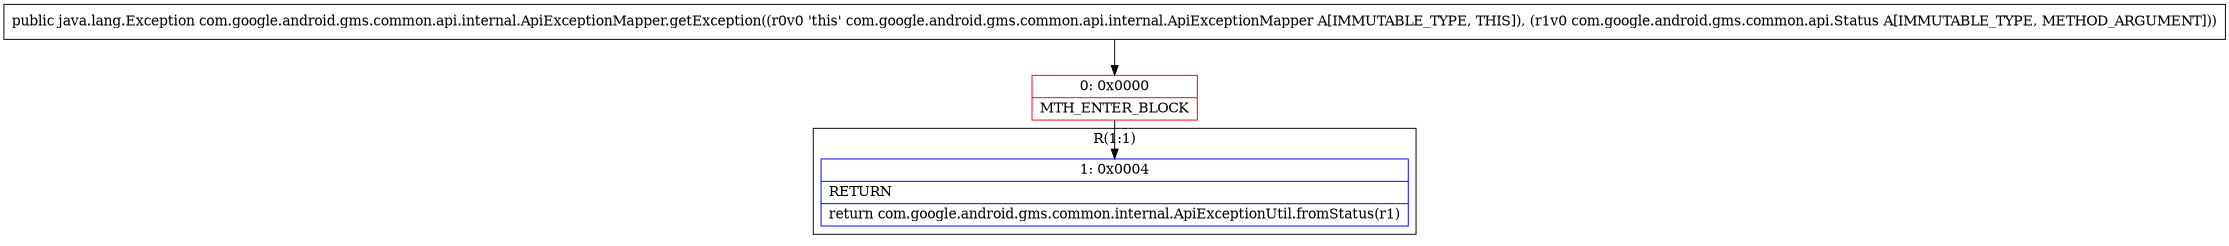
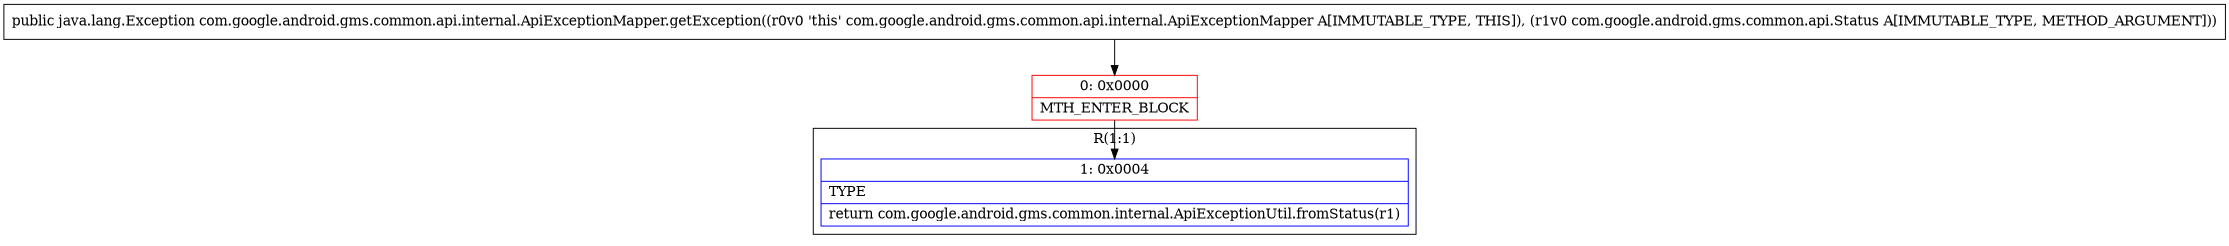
  digraph {
    node [shape=record]
-   n1 [color=blue label="{1\:\ 0x0004|RETURN\l|return com.google.android.gms.common.internal.ApiExceptionUtil.fromStatus(r1)\l}"]
+   n1 [color=blue label="{1\:\ 0x0004|TYPE\l|return com.google.android.gms.common.internal.ApiExceptionUtil.fromStatus(r1)\l}"]
    n2 [color=red label="{0\:\ 0x0000|MTH_ENTER_BLOCK\l}"]
    n3 [label="{public java.lang.Exception com.google.android.gms.common.api.internal.ApiExceptionMapper.getException((r0v0 'this' com.google.android.gms.common.api.internal.ApiExceptionMapper A[IMMUTABLE_TYPE, THIS]), (r1v0 com.google.android.gms.common.api.Status A[IMMUTABLE_TYPE, METHOD_ARGUMENT])) }"]
    subgraph cluster_1 {
      label="R(1:1)"
      n1
    }
    n2 -> n1
    n3 -> n2
  }
